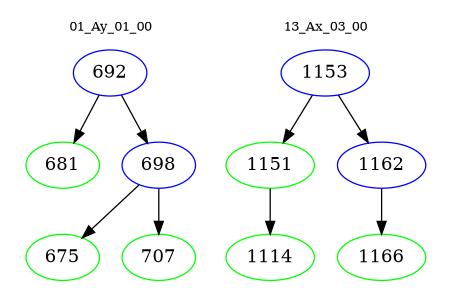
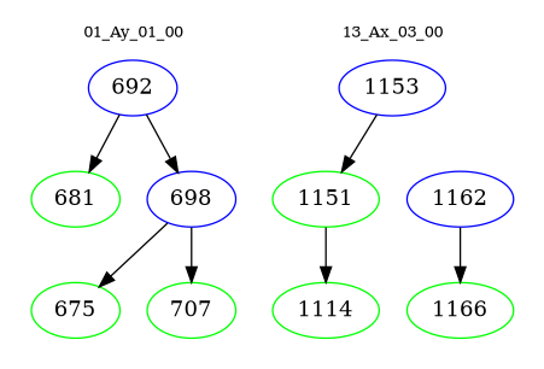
  digraph {
    node [color=green]
    edge [color=black]
    n1 [color=blue label=692]
    n2 [label=681]
    n3 [color=blue label=698]
    n4 [label=675]
    n5 [label=707]
    n6 [color=blue label=1153]
    n7 [label=1151]
    n8 [color=blue label=1162]
    n9 [label=1114]
    n10 [label=1166]
    subgraph cluster_1 {
      color=white
      fontsize=10
      label="01_Ay_01_00"
      n1
      n2
      n3
      n4
      n5
    }
    subgraph cluster_2 {
      color=white
      fontsize=10
      label="13_Ax_03_00"
      n6
      n7
      n8
      n9
      n10
    }
    n1 -> n2
    n1 -> n3
    n3 -> n4
    n3 -> n5
    n6 -> n7
-   n6 -> n8
    n7 -> n9
    n8 -> n10
  }
